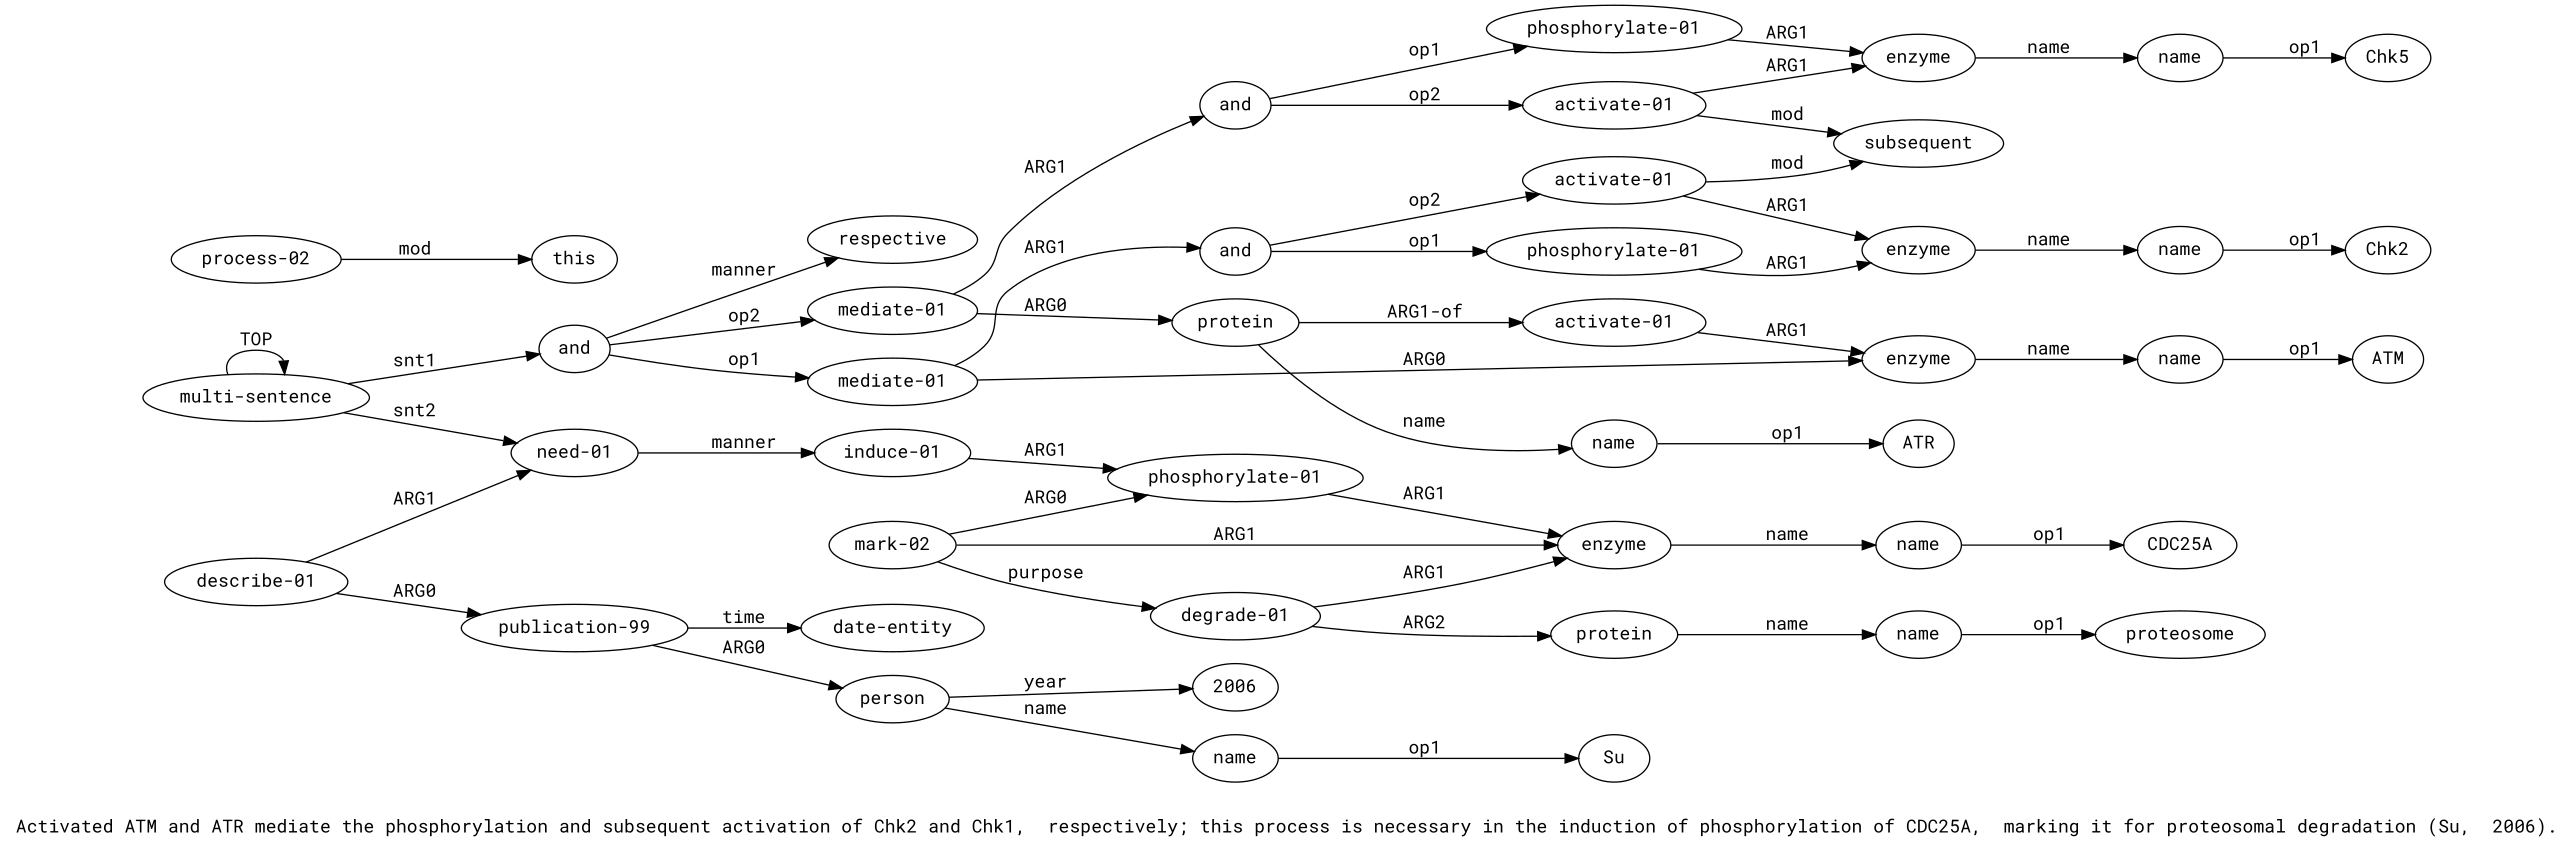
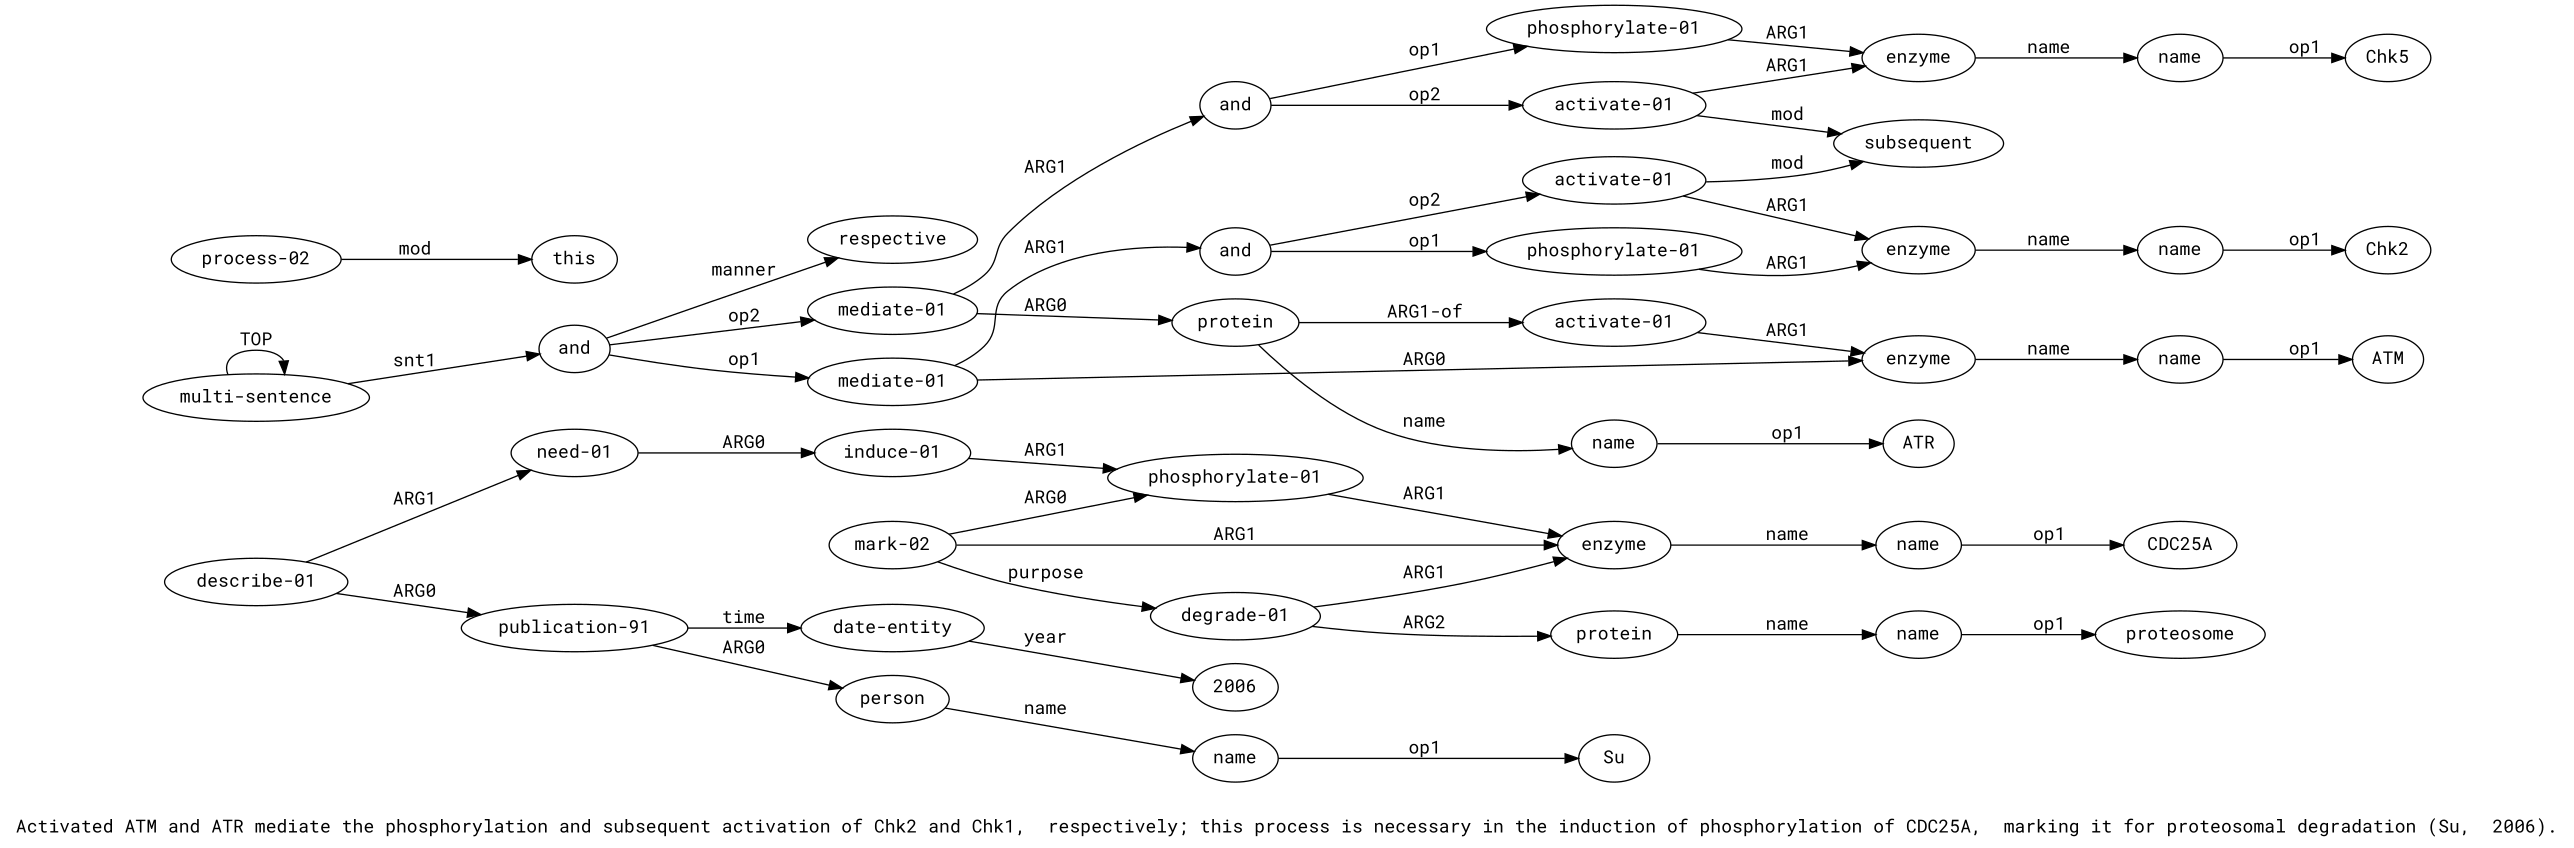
  digraph {
    fontname="Roboto Mono"
    label="Activated ATM and ATR mediate the phosphorylation and subsequent activation of Chk2 and Chk1,  respectively; this process is necessary in the induction of phosphorylation of CDC25A,  marking it for proteosomal degradation (Su,  2006)."
    rankdir=LR
    node [color=black fontname="Roboto Mono" gold_ind=-1 gold_label=name test_ind=-1 test_label=name]
    edge [color=black fontname="Roboto Mono" gold_label=ARG1 test_label=ARG1]
    n1 [gold_ind=20 gold_label=respective label=respective test_ind=20 test_label=respective]
    n2 [gold_ind=21 gold_label="need-01" label="need-01" test_ind=21 test_label="need-01"]
    n3 [gold_ind=22 gold_label="induce-01" label="induce-01" test_ind=22 test_label="induce-01"]
    n4 [gold_ind=23 gold_label="phosphorylate-01" label="phosphorylate-01" test_ind=23 test_label="phosphorylate-01"]
    n5 [gold_ind=30 gold_label="process-02" label="process-02" test_ind=30 test_label="process-02"]
    n6 [gold_ind=31 gold_label=this label=this test_ind=31 test_label=this]
    n7 [gold_ind=24 gold_label=enzyme label=enzyme test_ind=24 test_label=enzyme]
    n8 [gold_ind=25 label=name test_ind=25]
    n9 [gold_label=CDC25A label=CDC25A test_label=CDC25A]
    n10 [gold_ind=26 gold_label="mark-02" label="mark-02" test_ind=26 test_label="mark-02"]
    n11 [gold_ind=27 gold_label="degrade-01" label="degrade-01" test_ind=27 test_label="degrade-01"]
    n12 [gold_ind=28 gold_label=protein label=protein test_ind=28 test_label=protein]
    n13 [gold_ind=29 label=name test_ind=29]
    n14 [gold_label=proteosome label=proteosome test_label=proteosome]
    n15 [gold_label=2006 label=2006 test_label=2006]
    n16 [gold_ind=36 gold_label="date-entity" label="date-entity" test_ind=36 test_label="date-entity"]
-   n17 [gold_ind=33 gold_label="publication-91" label="publication-99" test_ind=33 test_label="publication-91"]
+   n17 [gold_ind=33 gold_label="publication-91" label="publication-91" test_ind=33 test_label="publication-91"]
    n18 [gold_ind=34 gold_label=person label=person test_ind=34 test_label=person]
    n19 [gold_ind=35 label=name test_ind=35]
    n20 [gold_label=Su label=Su test_label=Su]
    n21 [gold_label=Chk1 label=Chk5 test_label=Chk1]
    n22 [gold_ind=32 gold_label="describe-01" label="describe-01" test_ind=32 test_label="describe-01"]
    n23 [gold_ind=15 gold_label=and label=and test_ind=15 test_label=and]
    n24 [gold_ind=16 gold_label="phosphorylate-01" label="phosphorylate-01" test_ind=16 test_label="phosphorylate-01"]
    n25 [gold_ind=19 gold_label="activate-01" label="activate-01" test_ind=19 test_label="activate-01"]
    n26 [gold_ind=17 gold_label=enzyme label=enzyme test_ind=17 test_label=enzyme]
    n27 [gold_ind=11 gold_label=subsequent label=subsequent test_ind=11 test_label=subsequent]
    n28 [gold_ind=18 label=name test_ind=18]
    n29 [gold_ind=14 label=name test_ind=14]
    n30 [gold_label=ATR label=ATR test_label=ATR]
    n31 [gold_ind=10 gold_label="activate-01" label="activate-01" test_ind=10 test_label="activate-01"]
    n32 [gold_ind=8 gold_label=enzyme label=enzyme test_ind=8 test_label=enzyme]
    n33 [gold_ind=9 label=name test_ind=9]
    n34 [gold_label=Chk2 label=Chk2 test_label=Chk2]
    n35 [gold_ind=13 gold_label=protein label=protein test_ind=13 test_label=protein]
    n36 [gold_ind=5 gold_label="activate-01" label="activate-01" test_ind=5 test_label="activate-01"]
    n37 [gold_ind=3 gold_label=enzyme label=enzyme test_ind=3 test_label=enzyme]
    n38 [gold_ind=4 label=name test_ind=4]
    n39 [gold_ind=12 gold_label="mediate-01" label="mediate-01" test_ind=12 test_label="mediate-01"]
    n40 [gold_ind=1 gold_label=and label=and test_ind=1 test_label=and]
    n41 [gold_ind=2 gold_label="mediate-01" label="mediate-01" test_ind=2 test_label="mediate-01"]
    n42 [gold_ind=6 gold_label=and label=and test_ind=6 test_label=and]
    n43 [gold_ind=7 gold_label="phosphorylate-01" label="phosphorylate-01" test_ind=7 test_label="phosphorylate-01"]
    n44 [gold_ind=0 gold_label="multi-sentence" label="multi-sentence" test_ind=0 test_label="multi-sentence"]
    n45 [gold_label=ATM label=ATM test_label=ATM]
-   n2 -> n3 [gold_label=ARG0 label=manner test_label=ARG0]
+   n2 -> n3 [gold_label=ARG0 label=ARG0 test_label=ARG0]
    n3 -> n4 [label=ARG1]
    n4 -> n7 [label=ARG1]
    n5 -> n6 [gold_label=mod label=mod test_label=mod]
    n7 -> n8 [gold_label=name label=name test_label=name]
    n8 -> n9 [gold_label=op1 label=op1 test_label=op1]
    n10 -> n4 [gold_label=ARG0 label=ARG0 test_label=ARG0]
    n10 -> n7 [label=ARG1]
    n10 -> n11 [gold_label=purpose label=purpose test_label=purpose]
    n11 -> n7 [label=ARG1]
    n11 -> n12 [gold_label=ARG2 label=ARG2 test_label=ARG2]
    n12 -> n13 [gold_label=name label=name test_label=name]
    n13 -> n14 [gold_label=op1 label=op1 test_label=op1]
-   n18 -> n15 [gold_label=year label=year test_label=year]
+   n16 -> n15 [gold_label=year label=year test_label=year]
    n17 -> n16 [gold_label=time label=time test_label=time]
    n17 -> n18 [gold_label=ARG0 label=ARG0 test_label=ARG0]
    n18 -> n19 [gold_label=name label=name test_label=name]
    n19 -> n20 [gold_label=op1 label=op1 test_label=op1]
    n22 -> n2 [label=ARG1]
    n22 -> n17 [gold_label=ARG0 label=ARG0 test_label=ARG0]
    n23 -> n24 [gold_label=op1 label=op1 test_label=op1]
    n23 -> n25 [gold_label=op2 label=op2 test_label=op2]
    n24 -> n26 [label=ARG1]
    n25 -> n26 [label=ARG1]
    n25 -> n27 [gold_label=mod label=mod test_label=mod]
    n26 -> n28 [gold_label=name label=name test_label=name]
    n28 -> n21 [gold_label=op1 label=op1 test_label=op1]
    n29 -> n30 [gold_label=op1 label=op1 test_label=op1]
    n31 -> n27 [gold_label=mod label=mod test_label=mod]
    n31 -> n32 [label=ARG1]
    n32 -> n33 [gold_label=name label=name test_label=name]
    n33 -> n34 [gold_label=op1 label=op1 test_label=op1]
    n35 -> n29 [gold_label=name label=name test_label=name]
    n35 -> n36 [gold_label="ARG1-of" label="ARG1-of" test_label="ARG1-of"]
    n36 -> n37 [label=ARG1]
    n37 -> n38 [gold_label=name label=name test_label=name]
    n38 -> n45 [gold_label=op1 label=op1 test_label=op1]
    n39 -> n23 [label=ARG1]
    n39 -> n35 [gold_label=ARG0 label=ARG0 test_label=ARG0]
    n40 -> n1 [gold_label=manner label=manner test_label=manner]
    n40 -> n39 [gold_label=op2 label=op2 test_label=op2]
    n40 -> n41 [gold_label=op1 label=op1 test_label=op1]
    n41 -> n37 [gold_label=ARG0 label=ARG0 test_label=ARG0]
    n41 -> n42 [label=ARG1]
    n42 -> n31 [gold_label=op2 label=op2 test_label=op2]
    n42 -> n43 [gold_label=op1 label=op1 test_label=op1]
    n43 -> n32 [label=ARG1]
-   n44 -> n2 [gold_label=snt2 label=snt2 test_label=snt2]
    n44 -> n40 [gold_label=snt1 label=snt1 test_label=snt1]
    n44 -> n44 [gold_label=TOP label=TOP test_label=TOP]
  }
